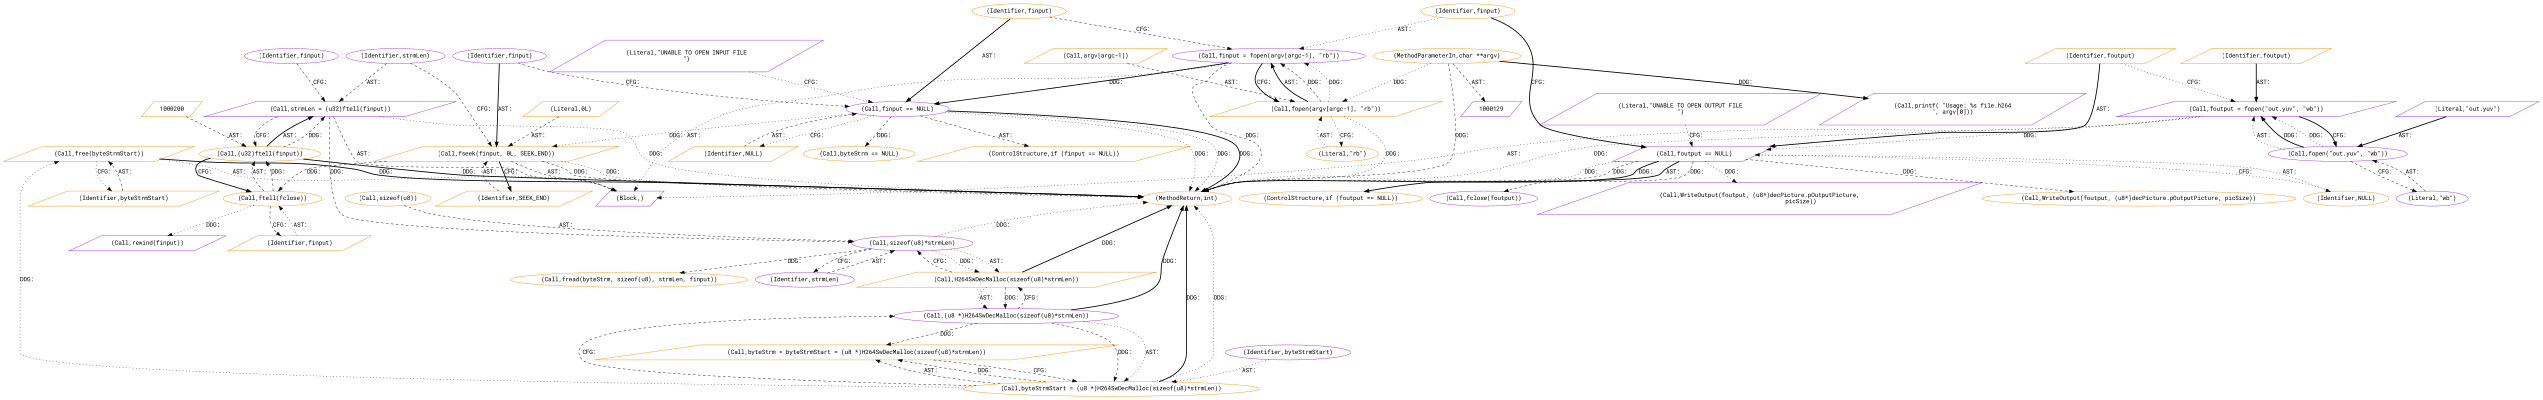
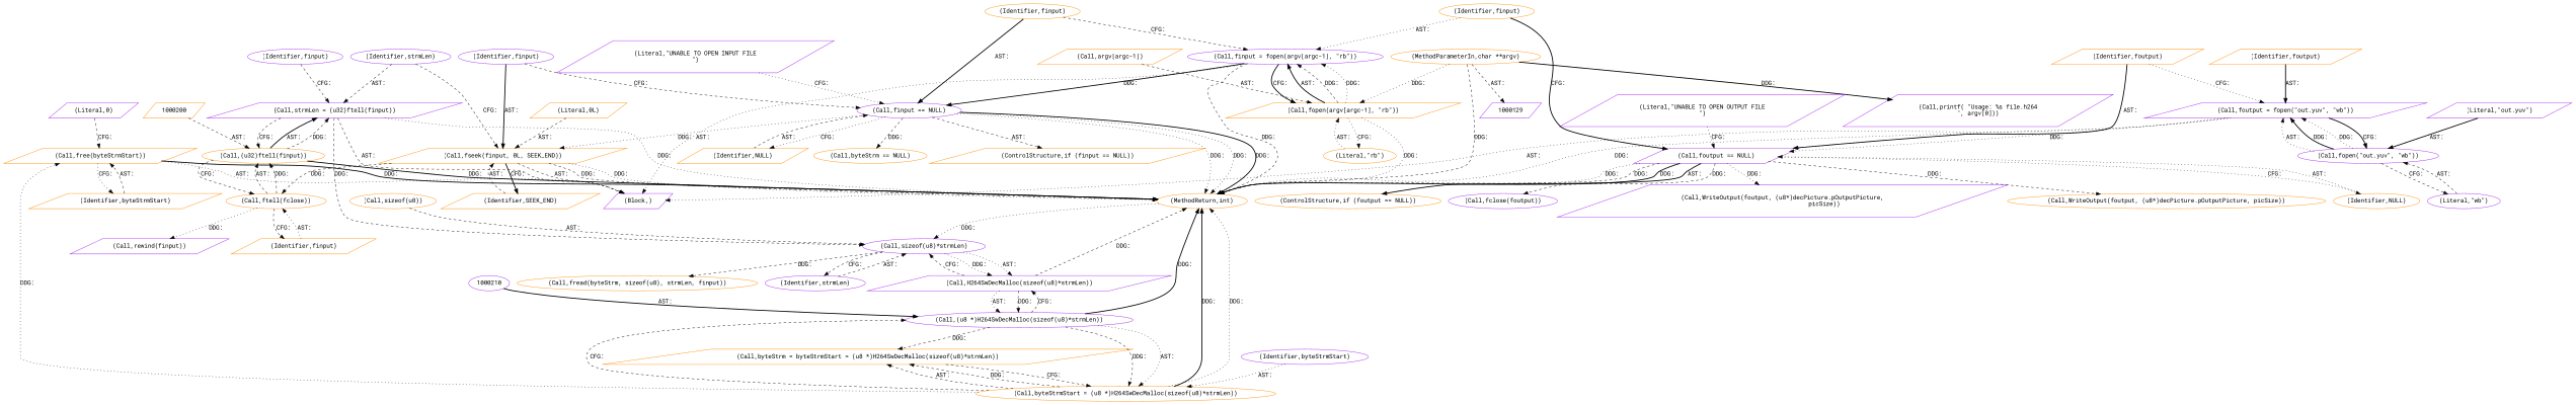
  digraph {
    fontname="Roboto Mono"
    node [color=darkorange fontname="Roboto Mono" shape=parallelogram]
    edge [fontname="Roboto Mono" style=dashed]
    n1 [label="(Call,free(byteStrmStart))"]
    n2 [label="(MethodReturn,int)" shape=ellipse]
    n3 [label="(Identifier,byteStrmStart)"]
    n4 [color=purple label="(Block,)"]
    n5 [label="(Call,byteStrmStart = (u8 *)H264SwDecMalloc(sizeof(u8)*strmLen))" shape=ellipse]
    n6 [color=purple label="(Call,(u8 *)H264SwDecMalloc(sizeof(u8)*strmLen))" shape=ellipse]
    n7 [label="(Call,byteStrm = byteStrmStart = (u8 *)H264SwDecMalloc(sizeof(u8)*strmLen))"]
-   n8 [label="(Call,H264SwDecMalloc(sizeof(u8)*strmLen))"]
+   n8 [color=purple label="(Call,H264SwDecMalloc(sizeof(u8)*strmLen))"]
    n9 [color=purple label="(Call,sizeof(u8)*strmLen)" shape=ellipse]
    n10 [label="(Call,fread(byteStrm, sizeof(u8), strmLen, finput))" shape=ellipse]
    n11 [color=purple label="(Identifier,strmLen)" shape=ellipse]
    n12 [color=purple label="(Call,strmLen = (u32)ftell(finput))"]
    n13 [label="(Call,(u32)ftell(finput))" shape=ellipse]
    n14 [label="(Call,ftell(fclose))" shape=ellipse]
    n15 [color=purple label="(Call,rewind(finput))"]
    n16 [label="(Identifier,finput)"]
    n17 [label="(Call,fseek(finput, 0L, SEEK_END))"]
    n18 [label="(Identifier,SEEK_END)"]
    n19 [color=purple label="(Call,finput == NULL)" shape=ellipse]
    n20 [label="(Identifier,NULL)"]
    n21 [label="(Call,byteStrm == NULL)" shape=ellipse]
    n22 [label="(ControlStructure,if (finput == NULL))"]
    n23 [color=purple label="(Call,finput = fopen(argv[argc-1], \"rb\"))" shape=ellipse]
    n24 [label="(Call,fopen(argv[argc-1], \"rb\"))"]
    n25 [label="(Literal,\"rb\")" shape=ellipse]
    n26 [label="(MethodParameterIn,char **argv)" shape=ellipse]
    n27 [color=purple label="(Call,printf( \"Usage: %s file.h264\n\", argv[0]))"]
    1000129 [color=purple]
    n29 [color=purple label="(Call,foutput == NULL)"]
    n30 [label="(ControlStructure,if (foutput == NULL))" shape=ellipse]
    n31 [color=purple label="(Call,fclose(foutput))" shape=ellipse]
    n32 [color=purple label="(Call,WriteOutput(foutput, (u8*)decPicture.pOutputPicture,\n                        picSize))"]
    n33 [label="(Call,WriteOutput(foutput, (u8*)decPicture.pOutputPicture, picSize))" shape=ellipse]
    n34 [label="(Identifier,NULL)" shape=ellipse]
    n35 [color=purple label="(Call,foutput = fopen(\"out.yuv\", \"wb\"))"]
    n36 [color=purple label="(Call,fopen(\"out.yuv\", \"wb\"))" shape=ellipse]
    n37 [color=purple label="(Literal,\"wb\")" shape=ellipse]
    n38 [color=purple label="(Identifier,finput)" shape=ellipse]
    n39 [label="(Call,argv[argc-1])"]
+   n40 [color=purple label="(Literal,0)"]
    n41 [color=purple label="(Identifier,finput)" shape=ellipse]
    n42 [label="(Literal,0L)"]
    n43 [label="(Identifier,foutput)"]
    n44 [color=purple label="(Identifier,strmLen)" shape=ellipse]
    n45 [color=purple label="(Literal,\"out.yuv\")"]
    n46 [color=purple label="(Literal,\"UNABLE TO OPEN INPUT FILE\n\")"]
    n47 [label="(Call,sizeof(u8))" shape=ellipse]
    n48 [color=purple label="(Literal,\"UNABLE TO OPEN OUTPUT FILE\n\")"]
    n49 [label="(Identifier,finput)" shape=ellipse]
    n50 [color=purple label="(Identifier,byteStrmStart)" shape=ellipse]
    n51 [label="(Identifier,foutput)"]
    n52 [label="(Identifier,finput)" shape=ellipse]
+   1000210 [color=purple shape=ellipse]
    1000200
    n1 -> n2 [label="DDG: " style=bold]
    n1 -> n3 [label="CFG: " style=dotted]
    n1 -> n4 [label="AST: " style=dotted]
    n3 -> n1 [label="AST: "]
    n5 -> n1 [label="DDG: " style=dotted]
    n5 -> n2 [label="DDG: " style=bold]
    n5 -> n2 [label="DDG: " style=dotted]
    n5 -> n6 [label="CFG: "]
    n5 -> n7 [label="AST: "]
    n5 -> n7 [label="DDG: "]
    n6 -> n2 [label="DDG: " style=bold]
    n6 -> n5 [label="AST: " style=dotted]
    n6 -> n5 [label="DDG: "]
    n6 -> n7 [label="DDG: "]
    n6 -> n8 [label="CFG: "]
    n7 -> n5 [label="CFG: "]
-   n8 -> n2 [label="DDG: " style=bold]
+   n8 -> n2 [label="DDG: "]
    n8 -> n6 [label="AST: " style=dotted]
    n8 -> n6 [label="DDG: "]
    n8 -> n9 [label="CFG: "]
-   n9 -> n2 [label="DDG: " style=dotted]
+   n2 -> n9 [label="DDG: " style=dotted]
    n9 -> n8 [label="AST: " style=dotted]
    n9 -> n8 [label="DDG: " style=dotted]
    n9 -> n10 [label="DDG: "]
    n9 -> n11 [label="CFG: "]
    n11 -> n9 [label="AST: "]
    n12 -> n2 [label="DDG: " style=dotted]
    n12 -> n4 [label="AST: "]
    n12 -> n9 [label="DDG: "]
    n12 -> n13 [label="CFG: "]
    n13 -> n2 [label="DDG: " style=bold]
    n13 -> n12 [label="AST: " style=bold]
    n13 -> n12 [label="DDG: "]
-   n13 -> n14 [label="CFG: " style=bold]
+   n13 -> n14 [label="CFG: "]
    n14 -> n13 [label="AST: "]
    n14 -> n13 [label="DDG: "]
    n14 -> n15 [label="DDG: " style=dotted]
    n14 -> n16 [label="CFG: "]
    n16 -> n14 [label="AST: " style=dotted]
    n17 -> n2 [label="DDG: " style=dotted]
    n17 -> n2 [label="DDG: "]
    n17 -> n4 [label="AST: "]
    n17 -> n14 [label="DDG: "]
    n17 -> n18 [label="CFG: " style=bold]
    n18 -> n17 [label="AST: "]
    n19 -> n2 [label="DDG: " style=dotted]
    n19 -> n2 [label="DDG: " style=dotted]
    n19 -> n2 [label="DDG: " style=bold]
    n19 -> n17 [label="DDG: " style=dotted]
    n19 -> n20 [label="CFG: " style=dotted]
    n19 -> n21 [label="DDG: "]
    n19 -> n22 [label="AST: "]
    n20 -> n19 [label="AST: "]
    n23 -> n2 [label="DDG: "]
    n23 -> n4 [label="AST: " style=dotted]
    n23 -> n19 [label="DDG: " style=bold]
    n23 -> n24 [label="CFG: " style=bold]
    n24 -> n2 [label="DDG: " style=dotted]
    n24 -> n23 [label="AST: " style=bold]
    n24 -> n23 [label="DDG: "]
    n24 -> n23 [label="DDG: " style=dotted]
    n24 -> n25 [label="CFG: " style=dotted]
    n25 -> n24 [label="AST: " style=dotted]
    n26 -> n2 [label="DDG: "]
    n26 -> n24 [label="DDG: " style=dotted]
    n26 -> n27 [label="DDG: " style=bold]
    n26 -> 1000129 [label="AST: "]
    n29 -> n2 [label="DDG: "]
    n29 -> n2 [label="DDG: " style=bold]
    n29 -> n2 [label="DDG: " style=dotted]
    n29 -> n30 [label="AST: " style=bold]
    n29 -> n31 [label="DDG: "]
    n29 -> n32 [label="DDG: " style=dotted]
    n29 -> n33 [label="DDG: "]
    n29 -> n34 [label="CFG: " style=dotted]
    n34 -> n29 [label="AST: " style=dotted]
    n35 -> n2 [label="DDG: " style=dotted]
    n35 -> n4 [label="AST: " style=dotted]
    n35 -> n29 [label="DDG: " style=dotted]
    n35 -> n36 [label="CFG: " style=bold]
    n36 -> n35 [label="AST: " style=dotted]
    n36 -> n35 [label="DDG: " style=bold]
    n36 -> n35 [label="DDG: " style=dotted]
    n36 -> n37 [label="CFG: "]
    n37 -> n36 [label="AST: "]
    n38 -> n12 [label="CFG: "]
    n39 -> n24 [label="AST: "]
+   n40 -> n1 [label="CFG: "]
    n41 -> n17 [label="AST: " style=bold]
    n41 -> n19 [label="CFG: "]
    n42 -> n17 [label="AST: "]
    n43 -> n29 [label="AST: " style=bold]
    n43 -> n35 [label="CFG: " style=dotted]
    n44 -> n12 [label="AST: "]
    n44 -> n17 [label="CFG: "]
    n45 -> n36 [label="AST: " style=bold]
    n46 -> n19 [label="CFG: " style=dotted]
    n47 -> n9 [label="AST: "]
    n48 -> n29 [label="CFG: " style=dotted]
    n49 -> n23 [label="AST: " style=dotted]
    n49 -> n29 [label="CFG: " style=bold]
    n50 -> n5 [label="AST: " style=dotted]
    n51 -> n35 [label="AST: " style=bold]
    n52 -> n19 [label="AST: " style=bold]
    n52 -> n23 [label="CFG: "]
+   1000210 -> n6 [label="AST: " style=bold]
    1000200 -> n13 [label="AST: "]
  }
